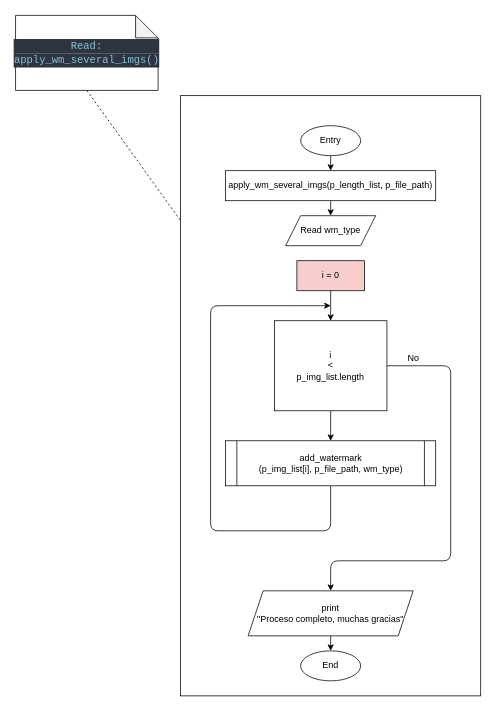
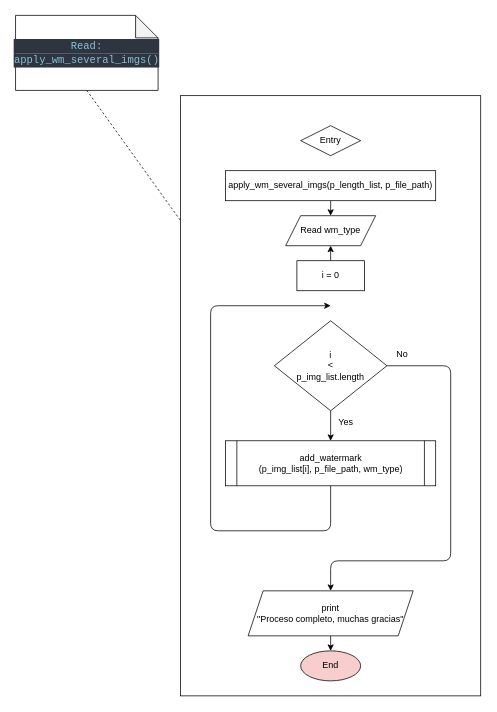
  <mxCell id="0" />
  <mxCell id="1" parent="0" />
  <mxCell id="2" value="&lt;div style=&quot;background-color: rgb(46, 52, 64); font-family: Consolas, &amp;quot;Courier New&amp;quot;, monospace; font-size: 14px; line-height: 19px;&quot;&gt;&lt;font color=&quot;#88c0d0&quot;&gt;Read:&lt;/font&gt;&lt;/div&gt;&lt;div style=&quot;color: rgb(216, 222, 233); background-color: rgb(46, 52, 64); font-family: Consolas, &amp;quot;Courier New&amp;quot;, monospace; font-size: 14px; line-height: 19px;&quot;&gt;&lt;span style=&quot;color: #88c0d0;&quot;&gt;apply_wm_several_imgs()&lt;/span&gt;&lt;/div&gt;" style="shape=note;whiteSpace=wrap;html=1;backgroundOutline=1;darkOpacity=0.05;" vertex="1" parent="1"><mxGeometry x="20" y="20" width="190" height="100" as="geometry" /></mxCell>
  <mxCell id="3" value="" style="rounded=0;whiteSpace=wrap;html=1;" vertex="1" parent="1"><mxGeometry x="240" y="127" width="400" height="800" as="geometry" /></mxCell>
  <mxCell id="4" value="" style="endArrow=none;dashed=1;html=1;exitX=0.5;exitY=1;exitDx=0;exitDy=0;exitPerimeter=0;entryX=0.001;entryY=0.209;entryDx=0;entryDy=0;entryPerimeter=0;" edge="1" parent="1" source="2" target="3"><mxGeometry width="50" height="50" relative="1" as="geometry"><mxPoint x="260" y="417" as="sourcePoint" /><mxPoint x="229.6" y="286.31" as="targetPoint" /></mxGeometry></mxCell>
- <mxCell id="5" value="" style="edgeStyle=none;html=1;" edge="1" parent="1" source="6" target="8"><mxGeometry relative="1" as="geometry" /></mxCell>
- <mxCell id="6" value="Entry" style="ellipse;whiteSpace=wrap;html=1;" vertex="1" parent="1"><mxGeometry x="400" y="167" width="80" height="40" as="geometry" /></mxCell>
+ <mxCell id="6" value="Entry" style="rhombus;whiteSpace=wrap;html=1;" vertex="1" parent="1"><mxGeometry x="400" y="167" width="80" height="40" as="geometry" /></mxCell>
  <mxCell id="7" value="" style="edgeStyle=none;html=1;" edge="1" parent="1" source="8"><mxGeometry relative="1" as="geometry"><mxPoint x="440" y="287" as="targetPoint" /></mxGeometry></mxCell>
  <mxCell id="8" value="apply_wm_several_imgs(p_length_list, p_file_path)" style="whiteSpace=wrap;html=1;" vertex="1" parent="1"><mxGeometry x="300" y="227" width="280" height="40" as="geometry" /></mxCell>
- <mxCell id="9" value="" style="edgeStyle=none;html=1;" edge="1" parent="1" source="10" target="12"><mxGeometry relative="1" as="geometry" /></mxCell>
- <mxCell id="10" value="i = 0" style="whiteSpace=wrap;html=1;fillColor=#f8cecc;" vertex="1" parent="1"><mxGeometry x="395" y="347" width="90" height="40" as="geometry" /></mxCell>
+ <mxCell id="9" value="" style="edgeStyle=none;html=1;" edge="1" parent="1" source="10" target="20"><mxGeometry relative="1" as="geometry" /></mxCell>
+ <mxCell id="10" value="i = 0" style="whiteSpace=wrap;html=1;" vertex="1" parent="1"><mxGeometry x="395" y="347" width="90" height="40" as="geometry" /></mxCell>
  <mxCell id="11" value="" style="edgeStyle=none;html=1;" edge="1" parent="1" source="12" target="14"><mxGeometry relative="1" as="geometry" /></mxCell>
- <mxCell id="12" value="i &lt;br&gt;&amp;lt;&lt;br&gt;p_img_list.length" style="whiteSpace=wrap;html=1;rounded=0;" vertex="1" parent="1"><mxGeometry x="365" y="427" width="150" height="120" as="geometry" /></mxCell>
+ <mxCell id="12" value="i &lt;br&gt;&amp;lt;&lt;br&gt;p_img_list.length" style="rhombus;whiteSpace=wrap;html=1;" vertex="1" parent="1"><mxGeometry x="365" y="427" width="150" height="120" as="geometry" /></mxCell>
  <mxCell id="13" style="edgeStyle=none;html=1;exitX=0.5;exitY=1;exitDx=0;exitDy=0;" edge="1" parent="1" source="14"><mxGeometry relative="1" as="geometry"><mxPoint x="440" y="407" as="targetPoint" /><Array as="points"><mxPoint x="440" y="707" /><mxPoint x="280" y="707" /><mxPoint x="280" y="407" /></Array></mxGeometry></mxCell>
  <mxCell id="14" value="add_watermark &lt;br&gt;(p_img_list[i], p_file_path, wm_type)" style="shape=process;whiteSpace=wrap;html=1;backgroundOutline=1;size=0.052;" vertex="1" parent="1"><mxGeometry x="300" y="587" width="280" height="60" as="geometry" /></mxCell>
+ <mxCell id="15" value="Yes" style="text;html=1;align=center;verticalAlign=middle;resizable=0;points=[];autosize=1;strokeColor=none;fillColor=none;" vertex="1" parent="1"><mxGeometry x="440" y="547" width="40" height="30" as="geometry" /></mxCell>
  <mxCell id="16" value="" style="endArrow=classic;html=1;fontSize=14;exitX=1;exitY=0.5;exitDx=0;exitDy=0;entryX=0.5;entryY=0;entryDx=0;entryDy=0;" edge="1" parent="1" target="18" source="12"><mxGeometry width="50" height="50" relative="1" as="geometry"><mxPoint x="520" y="487" as="sourcePoint" /><mxPoint x="355" y="492.5" as="targetPoint" /><Array as="points"><mxPoint x="600" y="487" /><mxPoint x="600" y="747" /><mxPoint x="440" y="747" /></Array></mxGeometry></mxCell>
  <mxCell id="17" value="" style="edgeStyle=none;html=1;" edge="1" parent="1" source="18" target="21"><mxGeometry relative="1" as="geometry" /></mxCell>
  <mxCell id="18" value="print &lt;br&gt;&quot;Proceso completo, muchas gracias&quot;" style="shape=parallelogram;perimeter=parallelogramPerimeter;whiteSpace=wrap;html=1;fixedSize=1;" vertex="1" parent="1"><mxGeometry x="330" y="787" width="220" height="60" as="geometry" /></mxCell>
- <mxCell id="19" value="No" style="text;html=1;align=center;verticalAlign=middle;resizable=0;points=[];autosize=1;strokeColor=none;fillColor=none;" vertex="1" parent="1"><mxGeometry x="530" y="462" width="40" height="30" as="geometry" /></mxCell>
+ <mxCell id="19" value="No" style="text;html=1;align=center;verticalAlign=middle;resizable=0;points=[];autosize=1;strokeColor=none;fillColor=none;" vertex="1" parent="1"><mxGeometry x="515" y="457" width="40" height="30" as="geometry" /></mxCell>
  <mxCell id="20" value="Read wm_type" style="shape=parallelogram;perimeter=parallelogramPerimeter;whiteSpace=wrap;html=1;fixedSize=1;" vertex="1" parent="1"><mxGeometry x="380" y="287" width="120" height="40" as="geometry" /></mxCell>
- <mxCell id="21" value="End" style="ellipse;whiteSpace=wrap;html=1;" vertex="1" parent="1"><mxGeometry x="400" y="867" width="80" height="40" as="geometry" /></mxCell>
+ <mxCell id="21" value="End" style="ellipse;whiteSpace=wrap;html=1;fillColor=#f8cecc;" vertex="1" parent="1"><mxGeometry x="400" y="867" width="80" height="40" as="geometry" /></mxCell>
